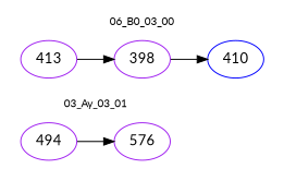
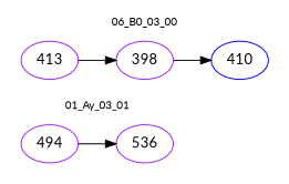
  digraph {
    fontname=Lato
    rankdir=LR
    node [color=purple fontname=Lato]
    edge [color=black fontname=Lato]
    n1 [label=494]
-   n2 [label=576]
+   n2 [label=536]
    n3 [label=413]
    n4 [color=blue label=410]
    n5 [label=398]
    subgraph cluster_1 {
      color=white
      fontsize=10
-     label="03_Ay_03_01"
+     label="01_Ay_03_01"
      n1
      n2
    }
    subgraph cluster_2 {
      color=white
      fontsize=10
      label="06_B0_03_00"
      n3
      n4
      n5
    }
    n1 -> n2
    n3 -> n5
    n5 -> n4
  }
